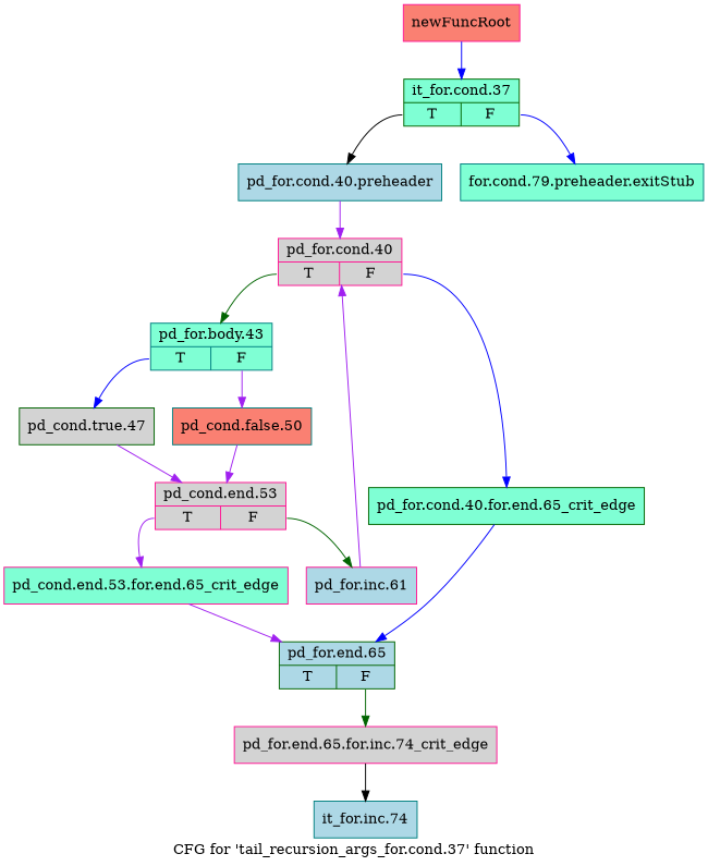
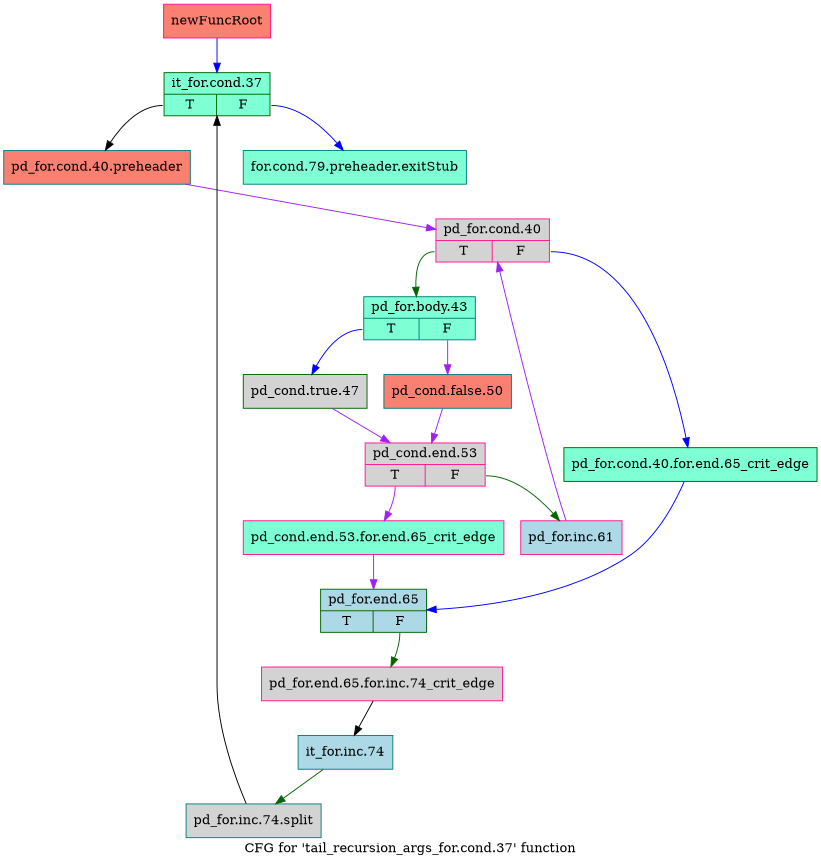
  digraph {
    label="CFG for 'tail_recursion_args_for.cond.37' function"
    node [color=deeppink fillcolor=aquamarine shape=record style=filled]
    edge [color=purple]
    n1 [fillcolor=salmon label="{newFuncRoot}"]
    n2 [color=darkgreen label="{it_for.cond.37|{<s0>T|<s1>F}}"]
    n3 [color=teal label="{for.cond.79.preheader.exitStub}"]
-   n4 [color=teal fillcolor=lightblue label="{pd_for.cond.40.preheader}"]
+   n4 [color=teal fillcolor=salmon label="{pd_for.cond.40.preheader}"]
    n5 [fillcolor=lightgrey label="{pd_for.cond.40|{<s0>T|<s1>F}}"]
    n6 [color=teal label="{pd_for.body.43|{<s0>T|<s1>F}}"]
    n7 [color=darkgreen label="{pd_for.cond.40.for.end.65_crit_edge}"]
    n8 [color=darkgreen fillcolor=lightgrey label="{pd_cond.true.47}"]
    n9 [color=teal fillcolor=salmon label="{pd_cond.false.50}"]
    n10 [color=darkgreen fillcolor=lightblue label="{pd_for.end.65|{<s0>T|<s1>F}}"]
    n11 [fillcolor=lightgrey label="{pd_cond.end.53|{<s0>T|<s1>F}}"]
    n12 [fillcolor=lightgrey label="{pd_for.end.65.for.inc.74_crit_edge}"]
    n13 [color=teal fillcolor=lightblue label="{it_for.inc.74}"]
    n14 [label="{pd_cond.end.53.for.end.65_crit_edge}"]
    n15 [fillcolor=lightblue label="{pd_for.inc.61}"]
+   n16 [color=teal fillcolor=lightgrey label="{pd_for.inc.74.split}"]
    n1 -> n2 [color=blue]
    n2 -> n3 [color=blue tailport=s1]
    n2 -> n4 [color=black tailport=s0]
    n4 -> n5
    n5 -> n6 [color=darkgreen tailport=s0]
    n5 -> n7 [color=blue tailport=s1]
    n6 -> n8 [color=blue tailport=s0]
    n6 -> n9 [tailport=s1]
    n7 -> n10 [color=blue]
    n8 -> n11
    n9 -> n11
    n10 -> n12 [color=darkgreen tailport=s1]
    n11 -> n14 [tailport=s0]
    n11 -> n15 [color=darkgreen tailport=s1]
    n12 -> n13 [color=black]
+   n13 -> n16 [color=darkgreen]
    n14 -> n10
    n15 -> n5
+   n16 -> n2 [color=black]
  }
